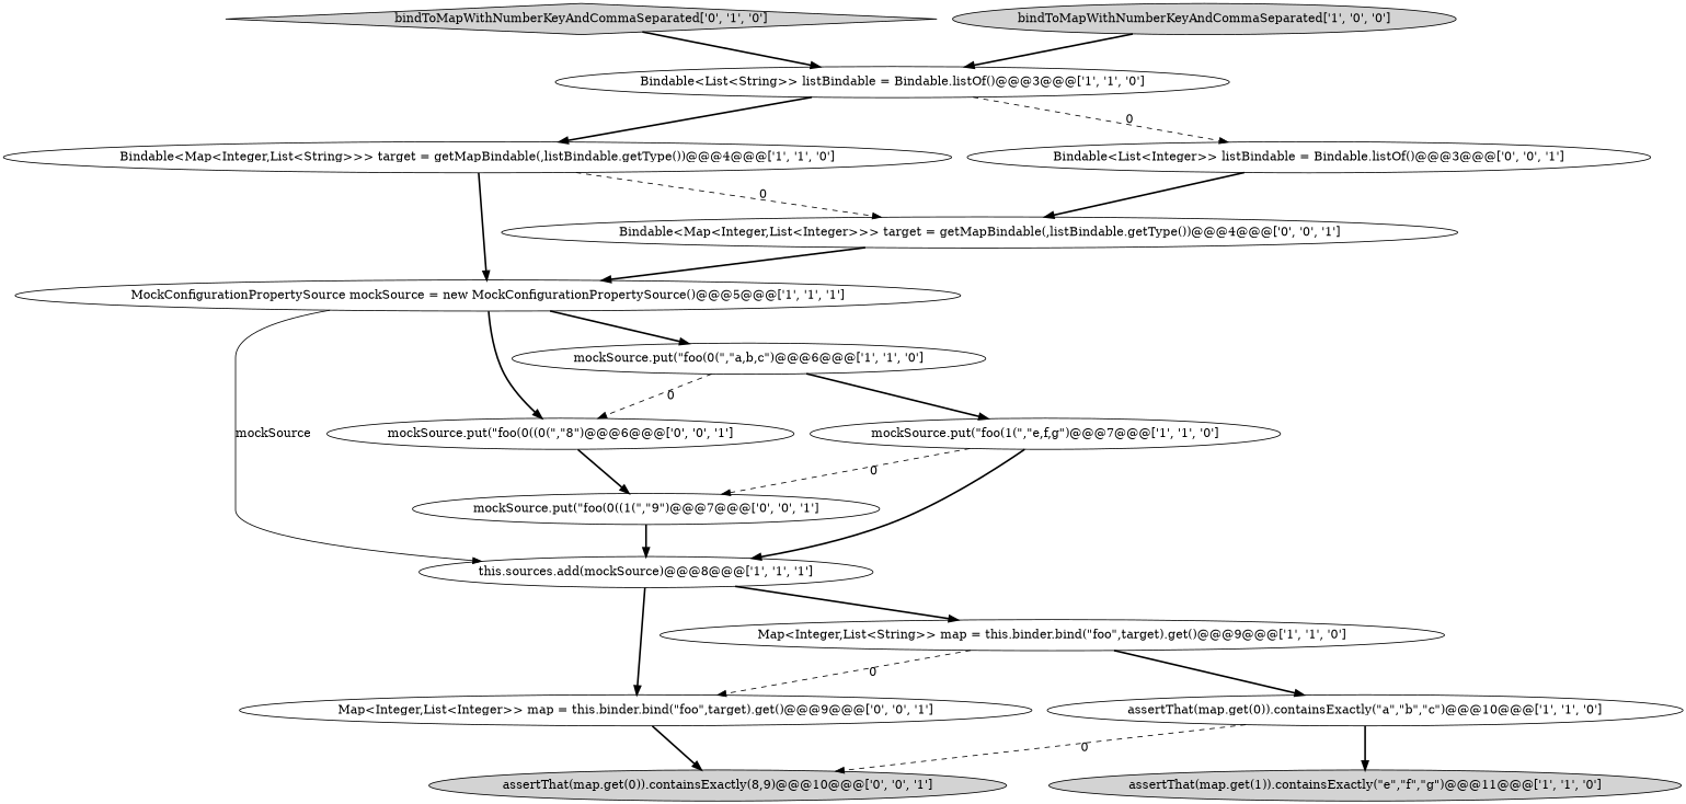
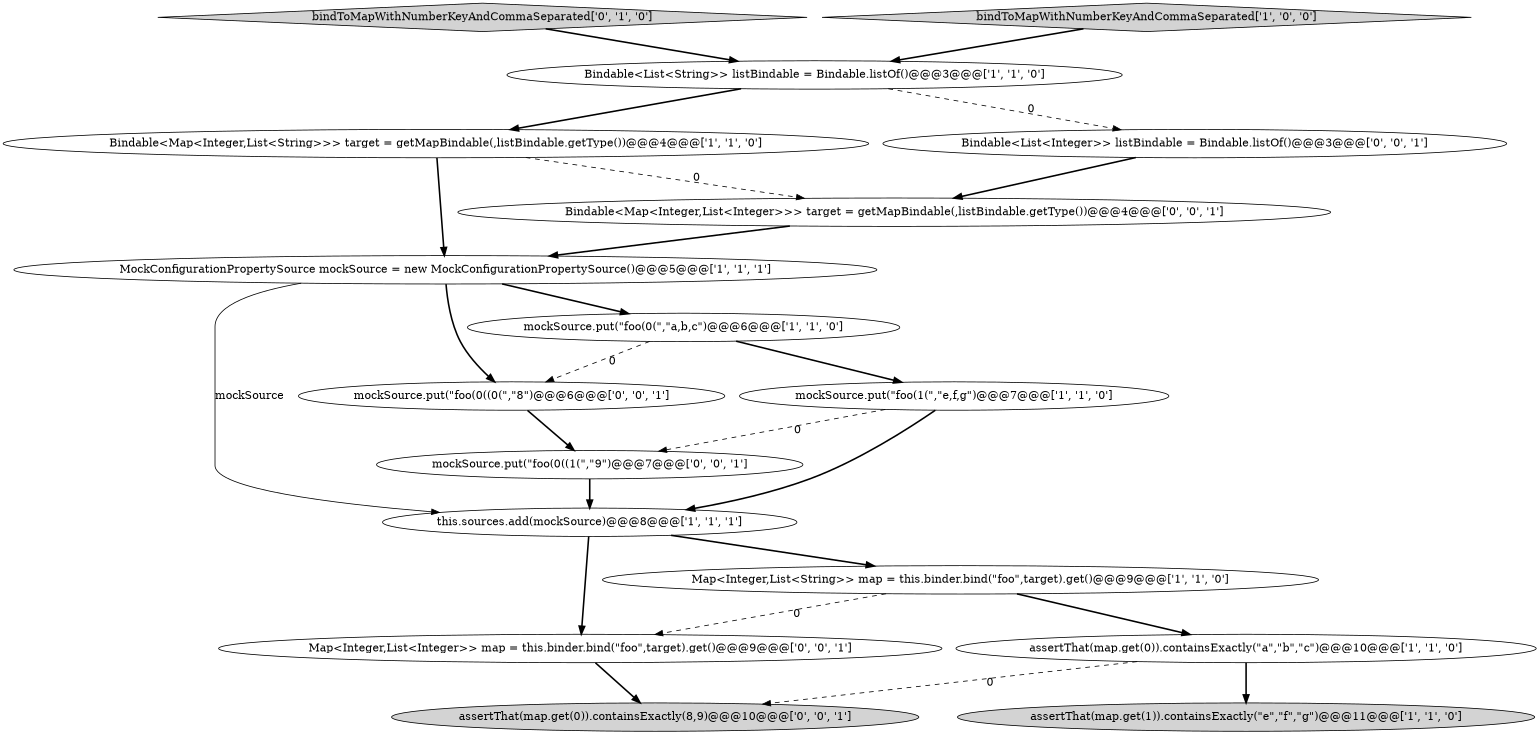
  digraph {
    node [fillcolor=white shape=ellipse style=filled]
    edge [style=bold]
    n1 [label="mockSource.put(\"foo(0((0(\",\"8\")@@@6@@@['0', '0', '1']"]
    n2 [label="mockSource.put(\"foo(0((1(\",\"9\")@@@7@@@['0', '0', '1']"]
    n3 [label="this.sources.add(mockSource)@@@8@@@['1', '1', '1']"]
    n4 [label="mockSource.put(\"foo(0(\",\"a,b,c\")@@@6@@@['1', '1', '0']"]
    n5 [label="mockSource.put(\"foo(1(\",\"e,f,g\")@@@7@@@['1', '1', '0']"]
    n6 [fillcolor=lightgray label="bindToMapWithNumberKeyAndCommaSeparated['0', '1', '0']" shape=diamond]
    n7 [label="Bindable<List<String>> listBindable = Bindable.listOf()@@@3@@@['1', '1', '0']"]
    n8 [label="Bindable<Map<Integer,List<String>>> target = getMapBindable(,listBindable.getType())@@@4@@@['1', '1', '0']"]
    n9 [label="Bindable<List<Integer>> listBindable = Bindable.listOf()@@@3@@@['0', '0', '1']"]
    n10 [label="Map<Integer,List<Integer>> map = this.binder.bind(\"foo\",target).get()@@@9@@@['0', '0', '1']"]
    n11 [fillcolor=lightgray label="assertThat(map.get(0)).containsExactly(8,9)@@@10@@@['0', '0', '1']"]
    n12 [fillcolor=lightgray label="assertThat(map.get(1)).containsExactly(\"e\",\"f\",\"g\")@@@11@@@['1', '1', '0']"]
    n13 [label="MockConfigurationPropertySource mockSource = new MockConfigurationPropertySource()@@@5@@@['1', '1', '1']"]
    n14 [label="Bindable<Map<Integer,List<Integer>>> target = getMapBindable(,listBindable.getType())@@@4@@@['0', '0', '1']"]
    n15 [label="Map<Integer,List<String>> map = this.binder.bind(\"foo\",target).get()@@@9@@@['1', '1', '0']"]
    n16 [label="assertThat(map.get(0)).containsExactly(\"a\",\"b\",\"c\")@@@10@@@['1', '1', '0']"]
-   n17 [fillcolor=lightgray label="bindToMapWithNumberKeyAndCommaSeparated['1', '0', '0']"]
+   n17 [fillcolor=lightgray label="bindToMapWithNumberKeyAndCommaSeparated['1', '0', '0']" shape=diamond]
    n1 -> n2
    n2 -> n3
    n3 -> n10
    n3 -> n15
    n4 -> n1 [label=0 style=dashed]
    n4 -> n5
    n5 -> n2 [label=0 style=dashed]
    n5 -> n3
    n6 -> n7
    n7 -> n8
    n7 -> n9 [label=0 style=dashed]
    n8 -> n13
    n8 -> n14 [label=0 style=dashed]
    n9 -> n14
    n10 -> n11
    n13 -> n1
    n13 -> n3 [label=mockSource style=solid]
    n13 -> n4
    n14 -> n13
    n15 -> n10 [label=0 style=dashed]
    n15 -> n16
    n16 -> n11 [label=0 style=dashed]
    n16 -> n12
    n17 -> n7
  }
